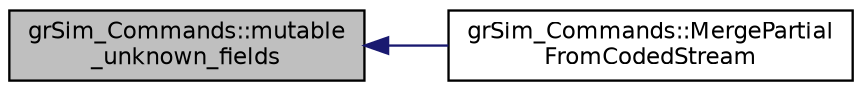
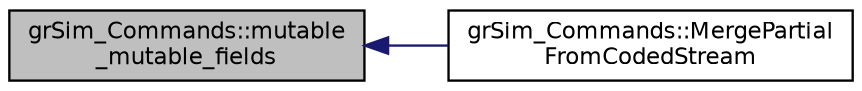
  digraph {
    rankdir=LR
    node [color=black fontname=Helvetica fontsize=10 shape=record style=filled]
-   n1 [fillcolor=grey75 fontcolor=black height=0.2 label="grSim_Commands::mutable\l_unknown_fields" width=0.4]
+   n1 [fillcolor=grey75 fontcolor=black height=0.2 label="grSim_Commands::mutable\l_mutable_fields" width=0.4]
    n2 [fillcolor=white height=0.2 label="grSim_Commands::MergePartial\lFromCodedStream" width=0.4]
    n1 -> n2 [color=midnightblue dir=back fontname=Helvetica fontsize=10 labelfontname=Helvetica labelfontsize=10 style=solid]
  }
